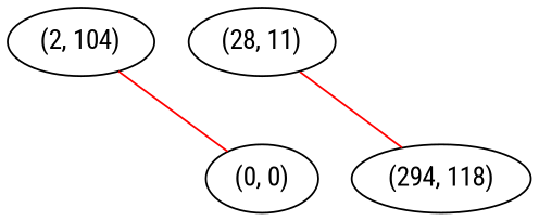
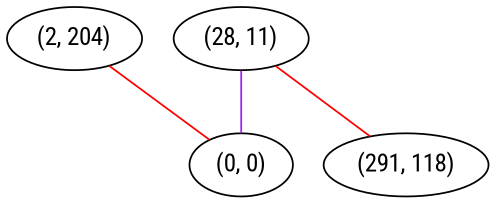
  graph {
    fontname="Roboto Condensed"
    node [fontname="Roboto Condensed"]
    edge [color=red fontname="Roboto Condensed" weight=1]
    "(28, 11)"
    "(0, 0)"
-   "(291, 118)" [label="(294, 118)"]
-   "(2, 204)" [label="(2, 104)"]
+   "(291, 118)"
+   "(2, 204)"
+   "(28, 11)" -- "(0, 0)" [color=purple weight=4]
    "(28, 11)" -- "(291, 118)"
    "(2, 204)" -- "(0, 0)"
  }
